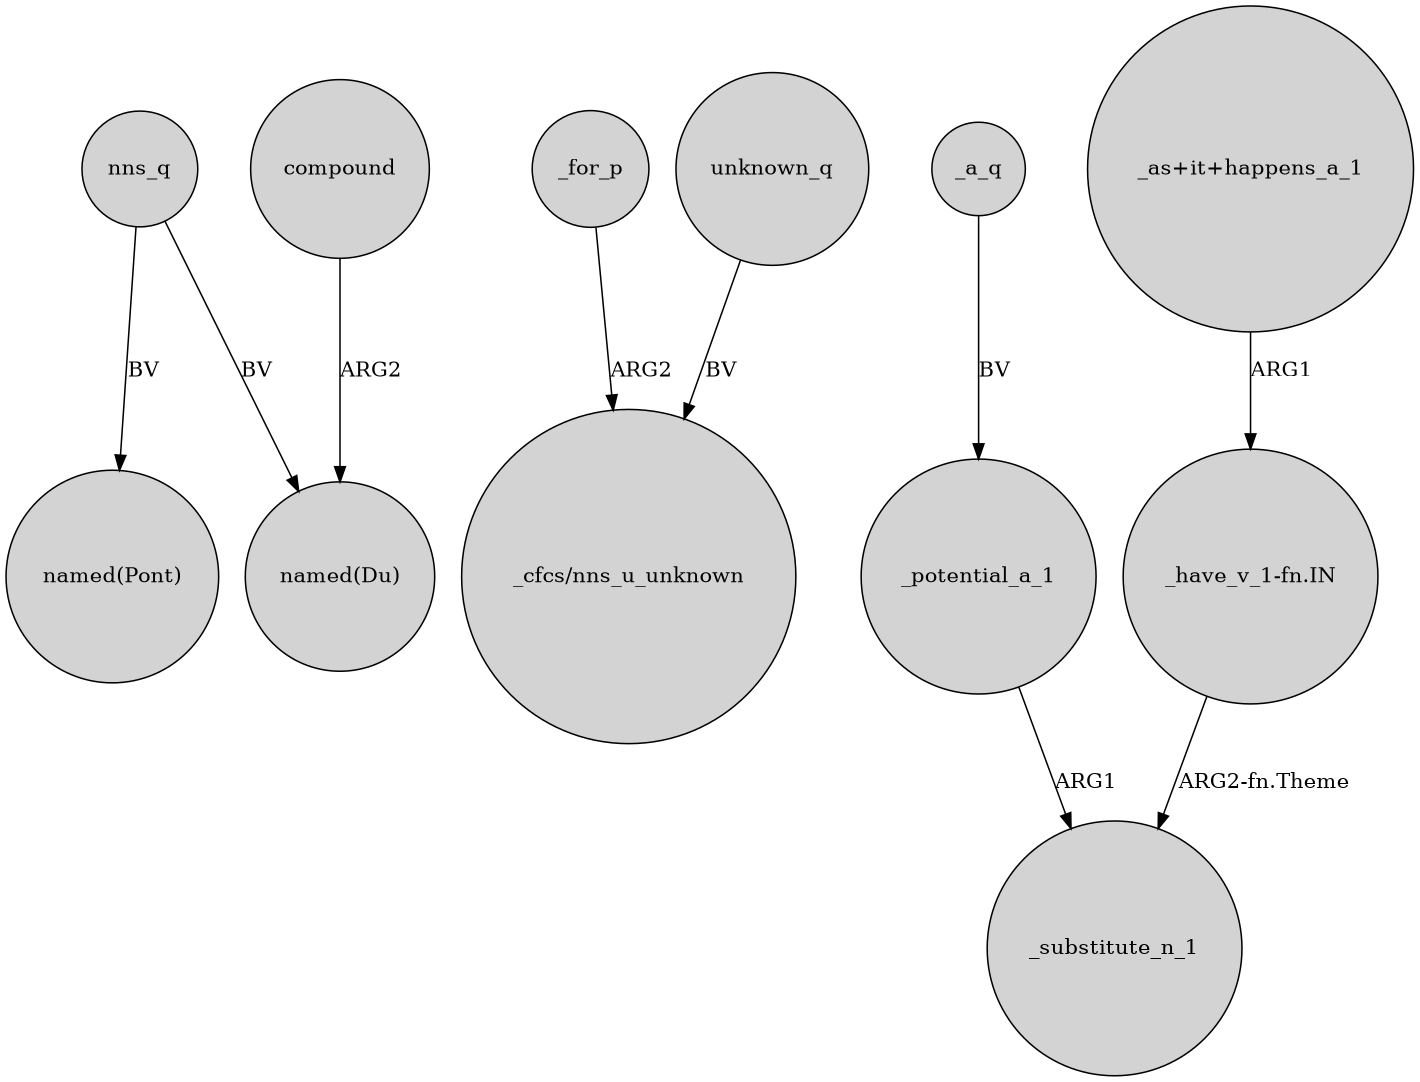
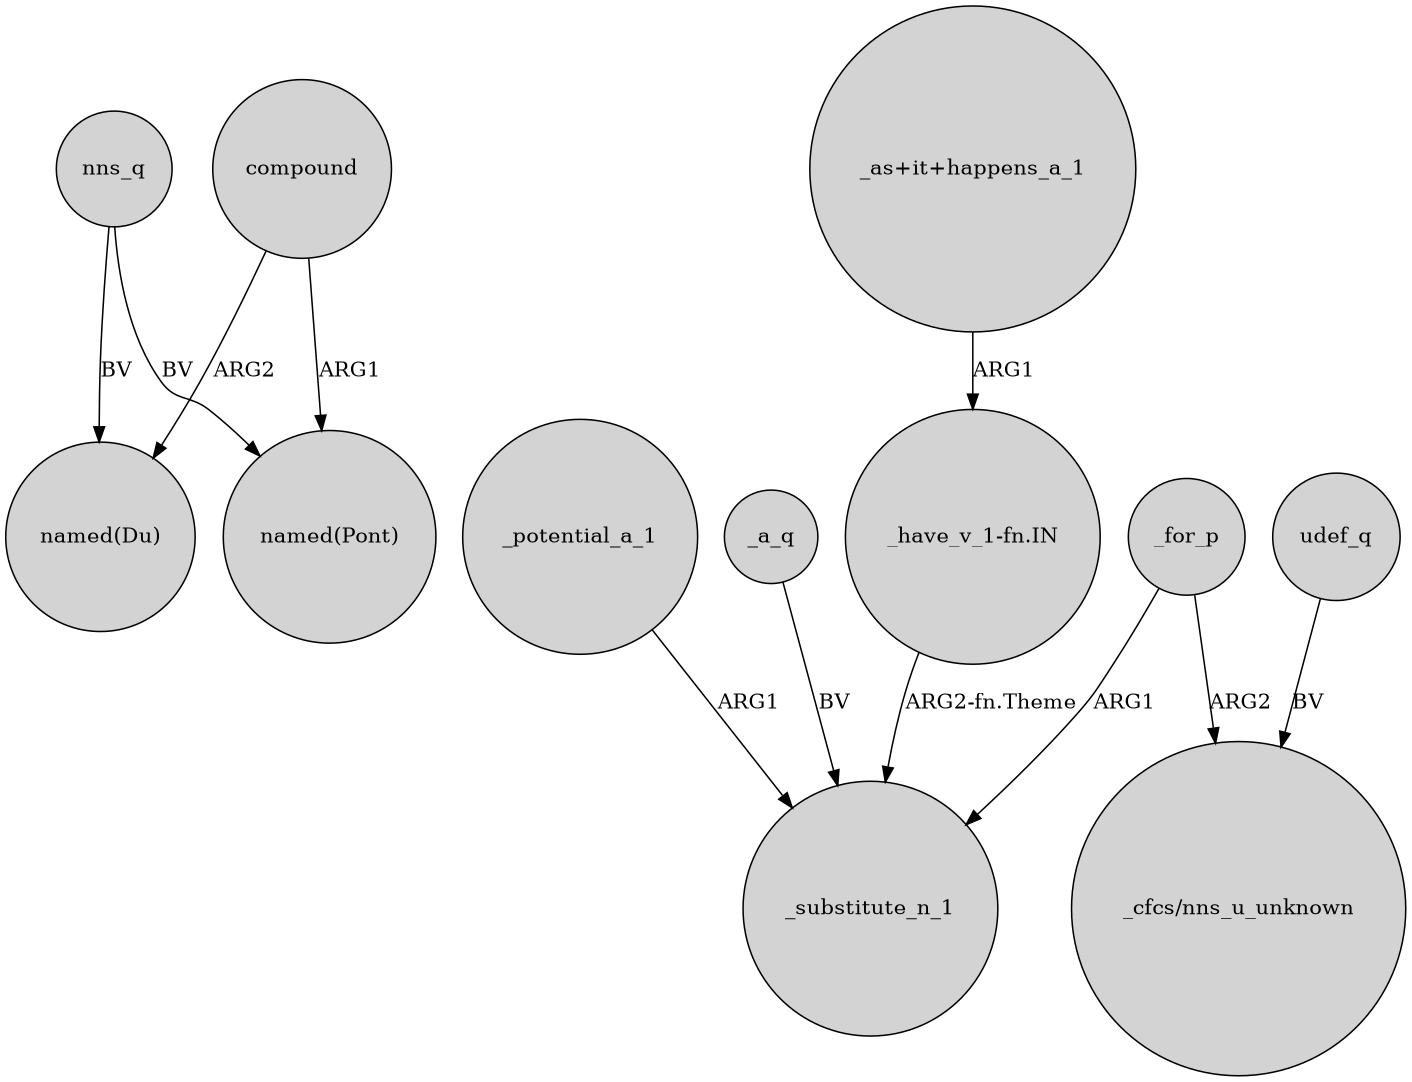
  digraph {
    node [shape=circle style=filled]
    n1 [label=nns_q]
    "named(Du)"
    "named(Pont)"
    _for_p
    _substitute_n_1
    "_cfcs/nns_u_unknown"
    _potential_a_1
    compound
-   udef_q [label=unknown_q]
+   udef_q
    _a_q
    "_as+it+happens_a_1"
    "_have_v_1-fn.IN"
    n1 -> "named(Du)" [label=BV]
    n1 -> "named(Pont)" [label=BV]
+   _for_p -> _substitute_n_1 [label=ARG1]
    _for_p -> "_cfcs/nns_u_unknown" [label=ARG2]
    _potential_a_1 -> _substitute_n_1 [label=ARG1]
    compound -> "named(Du)" [label=ARG2]
+   compound -> "named(Pont)" [label=ARG1]
    udef_q -> "_cfcs/nns_u_unknown" [label=BV]
-   _a_q -> _potential_a_1 [label=BV]
+   _a_q -> _substitute_n_1 [label=BV]
    "_as+it+happens_a_1" -> "_have_v_1-fn.IN" [label=ARG1]
    "_have_v_1-fn.IN" -> _substitute_n_1 [label="ARG2-fn.Theme"]
  }
